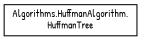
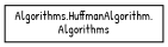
  digraph {
    rankdir=LR
    fontname="Patrick Hand"
-   n1 [color=black fillcolor=white fontname="Patrick Hand" fontsize=10 height=0.2 label="Algorithms.HuffmanAlgorithm.\lHuffmanTree" shape=record style=filled width=0.4]
+   n1 [color=black fillcolor=white fontname="Patrick Hand" fontsize=10 height=0.2 label="Algorithms.HuffmanAlgorithm.\lAlgorithms" shape=record style=filled width=0.4]
  }
